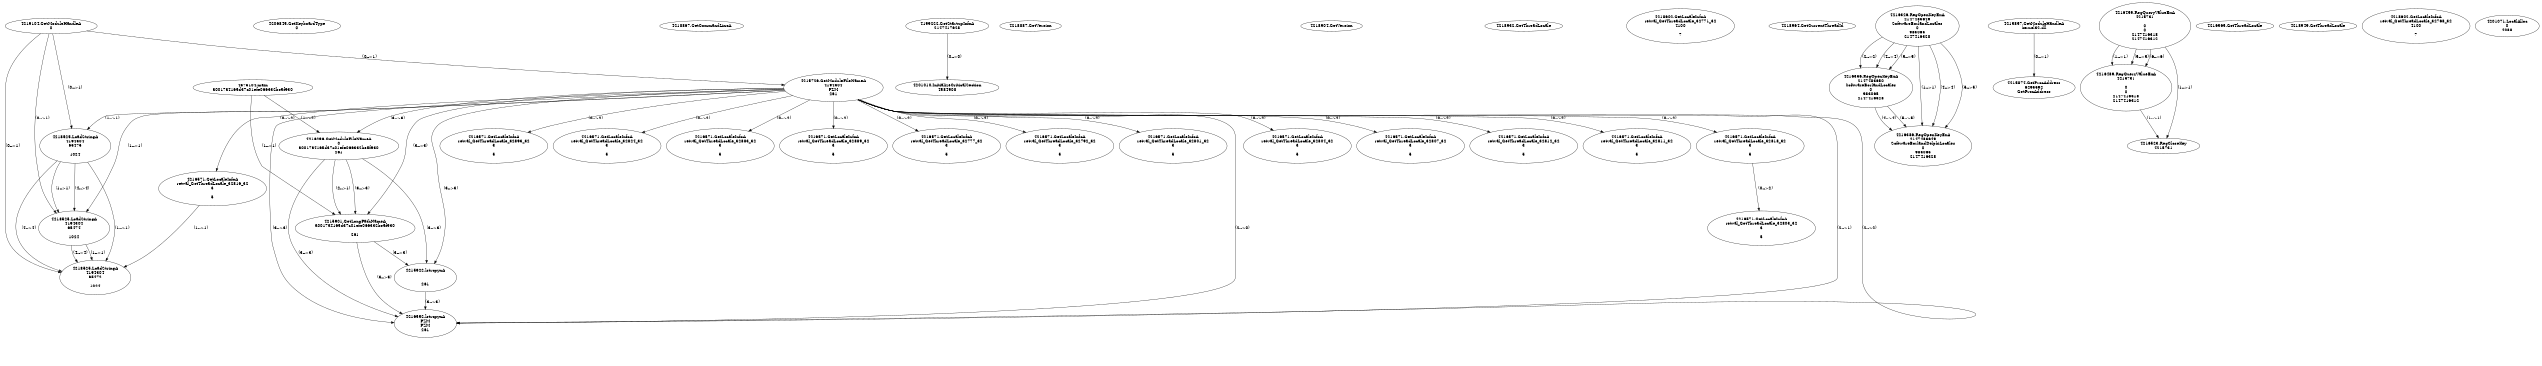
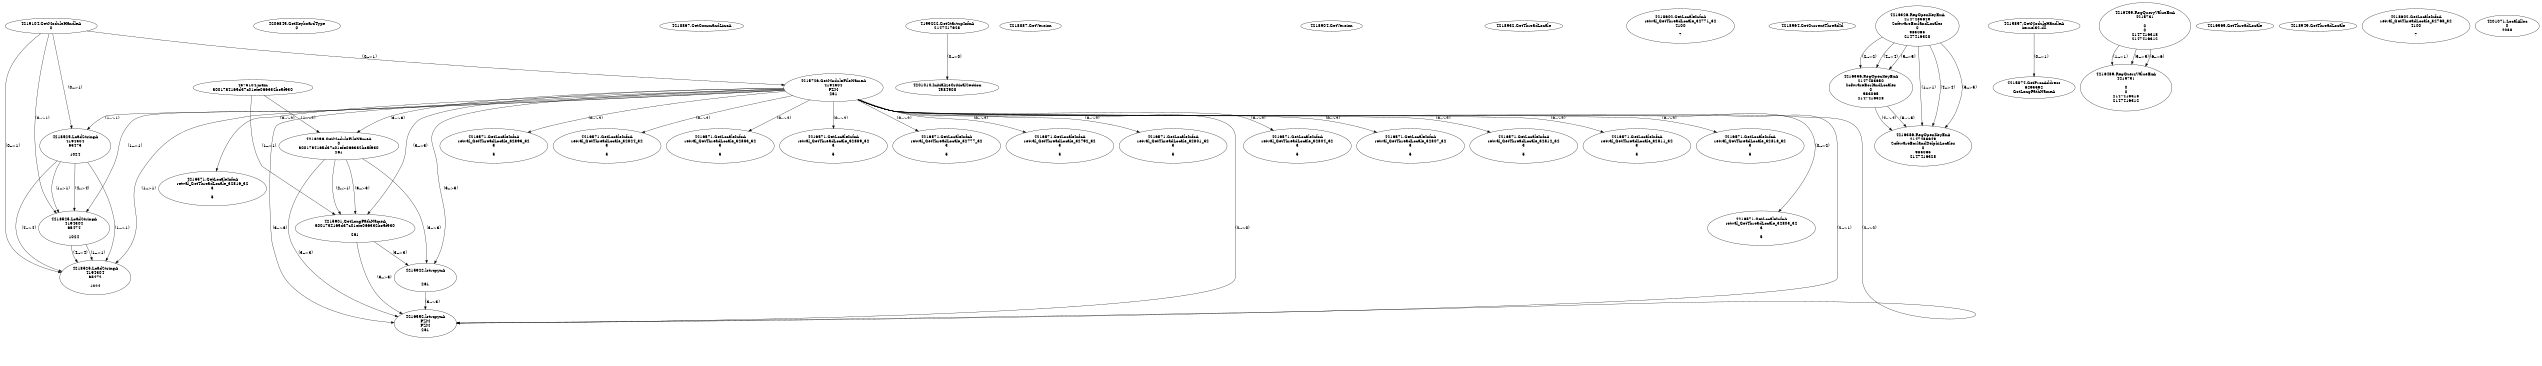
  digraph {
    n1 [label="4575104.main\na0017a4165d37c01efe066332be5f930"]
    n2 [label="4216296.GetModuleFileNameA\n0\na0017a4165d37c01efe066332be5f930\n261"]
    n3 [label="4215901.GetLongPathNameA\na0017a4165d37c01efe066332be5f930\n\n261"]
    n4 [label="4215922.lstrcpynA\n\n\n261"]
    n5 [label="4216552.lstrcpynA\nPZM\nPZM\n261"]
    n6 [label="4219104.GetModuleHandleA\n0"]
    n7 [label="4215726.GetModuleFileNameA\n4194304\nPZM\n261"]
    n8 [label="4218525.LoadStringA\n4194304\n65475\n\n1024"]
    n9 [label="4218525.LoadStringA\n4194304\n65474\n\n1024"]
    n10 [label="4218525.LoadStringA\n4194304\n65472\n\n1024"]
    n11 [label="4216571.GetLocaleInfoA\nretval_GetThreadLocale_32893_32\n3\n\n5"]
    n12 [label="4216571.GetLocaleInfoA\nretval_GetThreadLocale_32824_32\n3\n\n5"]
    n13 [label="4216571.GetLocaleInfoA\nretval_GetThreadLocale_32883_32\n3\n\n5"]
    n14 [label="4216571.GetLocaleInfoA\nretval_GetThreadLocale_32889_32\n3\n\n5"]
    n15 [label="4216571.GetLocaleInfoA\nretval_GetThreadLocale_32777_32\n3\n\n5"]
    n16 [label="4216571.GetLocaleInfoA\nretval_GetThreadLocale_32792_32\n3\n\n5"]
    n17 [label="4216571.GetLocaleInfoA\nretval_GetThreadLocale_32801_32\n3\n\n5"]
    n18 [label="4216571.GetLocaleInfoA\nretval_GetThreadLocale_32803_32\n3\n\n5"]
    n19 [label="4216571.GetLocaleInfoA\nretval_GetThreadLocale_32804_32\n3\n\n5"]
    n20 [label="4216571.GetLocaleInfoA\nretval_GetThreadLocale_32807_32\n3\n\n5"]
    n21 [label="4216571.GetLocaleInfoA\nretval_GetThreadLocale_32812_32\n3\n\n5"]
    n22 [label="4216571.GetLocaleInfoA\nretval_GetThreadLocale_32811_32\n3\n\n5"]
    n23 [label="4216571.GetLocaleInfoA\nretval_GetThreadLocale_32818_32\n3\n\n5"]
    n24 [label="4216571.GetLocaleInfoA\nretval_GetThreadLocale_32816_32\n3\n\n5"]
    n25 [label="4206845.GetKeyboardType\n0"]
    n26 [label="4218867.GetCommandLineA\n"]
    n27 [label="4199222.GetStartupInfoA\n2147417628"]
    n28 [label="4201010.InitializeCriticalSection\n4584908"]
    n29 [label="4218887.GetVersion\n"]
    n30 [label="4218904.GetVersion\n"]
    n31 [label="4218932.GetThreadLocale\n"]
    n32 [label="4218602.GetLocaleInfoA\nretval_GetThreadLocale_32771_32\n4100\n\n7"]
    n33 [label="4218964.GetCurrentThreadId\n"]
    n34 [label="4216326.RegOpenKeyExA\n2147483649\nSoftware\Borland\Locales\n0\n983065\n2147416328"]
    n35 [label="4216356.RegOpenKeyExA\n2147483650\nSoftware\Borland\Locales\n0\n983065\n2147416328"]
    n36 [label="4216386.RegOpenKeyExA\n2147483649\nSoftware\Borland\Delphi\Locales\n0\n983065\n2147416328"]
    n37 [label="4215857.GetModuleHandleA\nkernel32.dll"]
-   n38 [label="4215874.GetProcAddress\n6295592\nGetProcAddress"]
+   n38 [label="4215874.GetProcAddress\n6295592\nGetLongPathNameA"]
    n39 [label="4216459.RegQueryValueExA\n4215731\n\n0\n0\n2147416318\n2147416312"]
    n40 [label="4216489.RegQueryValueExA\n4215731\n\n0\n0\n2147416318\n2147416312"]
-   n41 [label="4216523.RegCloseKey\n4215731"]
    n42 [label="4216565.GetThreadLocale\n"]
    n43 [label="4218949.GetThreadLocale\n"]
    n44 [label="4218602.GetLocaleInfoA\nretval_GetThreadLocale_32768_32\n4100\n\n7"]
    n45 [label="4201071.LocalAlloc\n0\n4088"]
    n1 -> n2 [label="(1-->2)"]
    n1 -> n3 [label="(1-->1)"]
    n2 -> n3 [label="(2-->1)"]
    n2 -> n3 [label="(3-->3)"]
    n2 -> n4 [label="(3-->3)"]
    n2 -> n5 [label="(3-->3)"]
    n3 -> n4 [label="(3-->3)"]
    n3 -> n5 [label="(3-->3)"]
    n4 -> n5 [label="(3-->3)"]
    n6 -> n7 [label="(0-->1)"]
    n6 -> n8 [label="(0-->1)"]
    n6 -> n9 [label="(0-->1)"]
    n6 -> n10 [label="(0-->1)"]
    n7 -> n2 [label="(3-->3)"]
    n7 -> n3 [label="(3-->3)"]
    n7 -> n4 [label="(3-->3)"]
    n7 -> n5 [label="(2-->1)"]
    n7 -> n5 [label="(2-->2)"]
    n7 -> n5 [label="(3-->3)"]
    n7 -> n5 [label="(2-->0)"]
    n7 -> n8 [label="(1-->1)"]
    n7 -> n9 [label="(1-->1)"]
-   n24 -> n10 [label="(1-->1)"]
+   n7 -> n10 [label="(1-->1)"]
    n7 -> n11 [label="(0-->2)"]
    n7 -> n12 [label="(0-->2)"]
    n7 -> n13 [label="(0-->2)"]
    n7 -> n14 [label="(0-->2)"]
    n7 -> n15 [label="(0-->2)"]
    n7 -> n16 [label="(0-->2)"]
    n7 -> n17 [label="(0-->2)"]
-   n23 -> n18 [label="(0-->2)"]
+   n7 -> n18 [label="(0-->2)"]
    n7 -> n19 [label="(0-->2)"]
    n7 -> n20 [label="(0-->2)"]
    n7 -> n21 [label="(0-->2)"]
    n7 -> n22 [label="(0-->2)"]
    n7 -> n23 [label="(0-->2)"]
    n7 -> n24 [label="(0-->2)"]
    n8 -> n9 [label="(1-->1)"]
    n8 -> n9 [label="(4-->4)"]
    n8 -> n10 [label="(1-->1)"]
    n8 -> n10 [label="(4-->4)"]
    n9 -> n10 [label="(1-->1)"]
    n9 -> n10 [label="(4-->4)"]
    n27 -> n28 [label="(0-->0)"]
    n34 -> n35 [label="(2-->2)"]
    n34 -> n35 [label="(4-->4)"]
    n34 -> n35 [label="(5-->5)"]
    n34 -> n36 [label="(1-->1)"]
    n34 -> n36 [label="(4-->4)"]
    n34 -> n36 [label="(5-->5)"]
    n35 -> n36 [label="(4-->4)"]
    n35 -> n36 [label="(5-->5)"]
    n37 -> n38 [label="(0-->1)"]
    n39 -> n40 [label="(1-->1)"]
    n39 -> n40 [label="(5-->5)"]
    n39 -> n40 [label="(6-->6)"]
-   n39 -> n41 [label="(1-->1)"]
-   n40 -> n41 [label="(1-->1)"]
  }
